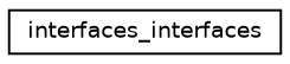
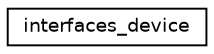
  digraph {
    rankdir=TB
-   n1 [color=black fillcolor=white fontname=Helvetica fontsize=10 height=0.2 label=interfaces_interfaces shape=record style=filled width=0.4]
+   n1 [color=black fillcolor=white fontname=Helvetica fontsize=10 height=0.2 label=interfaces_device shape=record style=filled width=0.4]
  }
